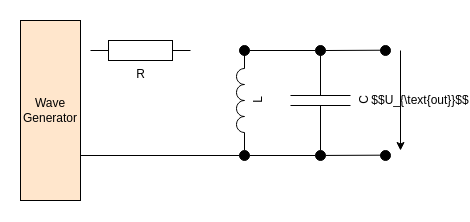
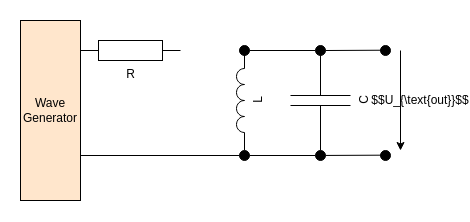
  <mxCell id="0" />
  <mxCell id="1" parent="0" />
- <mxCell id="2" value="R" style="pointerEvents=1;verticalLabelPosition=bottom;shadow=0;dashed=0;align=center;html=1;verticalAlign=top;shape=mxgraph.electrical.resistors.resistor_1;" vertex="1" parent="1"><mxGeometry x="90" y="40" width="100" height="20" as="geometry" /></mxCell>
+ <mxCell id="2" value="R" style="pointerEvents=1;verticalLabelPosition=bottom;shadow=0;dashed=0;align=center;html=1;verticalAlign=top;shape=mxgraph.electrical.resistors.resistor_1;" vertex="1" parent="1"><mxGeometry x="80" y="40" width="100" height="20" as="geometry" /></mxCell>
  <mxCell id="3" value="L" style="pointerEvents=1;verticalLabelPosition=bottom;shadow=0;dashed=0;align=center;html=1;verticalAlign=top;shape=mxgraph.electrical.inductors.inductor_3;rotation=-90;" vertex="1" parent="1"><mxGeometry x="190" y="96" width="100" height="8" as="geometry" /></mxCell>
  <mxCell id="4" value="C" style="pointerEvents=1;verticalLabelPosition=bottom;shadow=0;dashed=0;align=center;html=1;verticalAlign=top;shape=mxgraph.electrical.capacitors.capacitor_1;rotation=-90;" vertex="1" parent="1"><mxGeometry x="270" y="70" width="100" height="60" as="geometry" /></mxCell>
  <mxCell id="5" value="" style="endArrow=none;html=1;rounded=0;exitX=1;exitY=0.5;exitDx=0;exitDy=0;entryX=0;entryY=0.5;entryDx=0;entryDy=0;" edge="1" parent="1" source="12" target="7"><mxGeometry width="50" height="50" relative="1" as="geometry"><mxPoint x="260" y="40" as="sourcePoint" /><mxPoint x="290" y="50" as="targetPoint" /></mxGeometry></mxCell>
  <mxCell id="6" value="" style="endArrow=none;html=1;rounded=0;exitX=1;exitY=0.5;exitDx=0;exitDy=0;" edge="1" parent="1" source="7"><mxGeometry width="50" height="50" relative="1" as="geometry"><mxPoint x="330" y="50" as="sourcePoint" /><mxPoint x="385" y="49.71" as="targetPoint" /></mxGeometry></mxCell>
  <mxCell id="7" value="" style="ellipse;whiteSpace=wrap;html=1;aspect=fixed;fillColor=#000000;" vertex="1" parent="1"><mxGeometry x="315" y="45" width="10" height="10" as="geometry" /></mxCell>
  <mxCell id="8" value="" style="ellipse;whiteSpace=wrap;html=1;aspect=fixed;fillColor=#000000;" vertex="1" parent="1"><mxGeometry x="315" y="150" width="10" height="10" as="geometry" /></mxCell>
  <mxCell id="9" value="" style="ellipse;whiteSpace=wrap;html=1;aspect=fixed;fillColor=#000000;" vertex="1" parent="1"><mxGeometry x="380" y="45" width="10" height="10" as="geometry" /></mxCell>
  <mxCell id="10" value="" style="ellipse;whiteSpace=wrap;html=1;aspect=fixed;fillColor=#000000;" vertex="1" parent="1"><mxGeometry x="380" y="150" width="10" height="10" as="geometry" /></mxCell>
  <mxCell id="11" value="" style="endArrow=none;html=1;rounded=0;exitX=1;exitY=1;exitDx=0;exitDy=0;exitPerimeter=0;entryX=0;entryY=0.5;entryDx=0;entryDy=0;" edge="1" parent="1" source="3" target="12"><mxGeometry width="50" height="50" relative="1" as="geometry"><mxPoint x="244" y="50" as="sourcePoint" /><mxPoint x="315" y="50" as="targetPoint" /></mxGeometry></mxCell>
  <mxCell id="12" value="" style="ellipse;whiteSpace=wrap;html=1;aspect=fixed;fillColor=#000000;" vertex="1" parent="1"><mxGeometry x="239" y="45" width="10" height="10" as="geometry" /></mxCell>
  <mxCell id="13" value="" style="ellipse;whiteSpace=wrap;html=1;aspect=fixed;fillColor=#000000;" vertex="1" parent="1"><mxGeometry x="239" y="150" width="10" height="10" as="geometry" /></mxCell>
  <mxCell id="14" value="" style="endArrow=none;html=1;rounded=0;exitX=1;exitY=0.5;exitDx=0;exitDy=0;entryX=0;entryY=0.5;entryDx=0;entryDy=0;" edge="1" parent="1" source="13" target="8"><mxGeometry width="50" height="50" relative="1" as="geometry"><mxPoint x="259" y="60" as="sourcePoint" /><mxPoint x="325" y="60" as="targetPoint" /></mxGeometry></mxCell>
  <mxCell id="15" value="" style="endArrow=none;html=1;rounded=0;entryX=0;entryY=0.5;entryDx=0;entryDy=0;" edge="1" parent="1" target="13"><mxGeometry width="50" height="50" relative="1" as="geometry"><mxPoint x="80" y="155" as="sourcePoint" /><mxPoint x="206" y="154.8" as="targetPoint" /></mxGeometry></mxCell>
  <mxCell id="16" value="Wave&lt;div&gt;Generator&lt;/div&gt;" style="rounded=0;whiteSpace=wrap;html=1;fillColor=#ffe6cc;" vertex="1" parent="1"><mxGeometry x="20" y="20" width="60" height="180" as="geometry" /></mxCell>
  <mxCell id="17" value="" style="endArrow=none;html=1;rounded=0;exitX=1;exitY=0.5;exitDx=0;exitDy=0;" edge="1" parent="1"><mxGeometry width="50" height="50" relative="1" as="geometry"><mxPoint x="325" y="154.95" as="sourcePoint" /><mxPoint x="385" y="154.66" as="targetPoint" /></mxGeometry></mxCell>
  <mxCell id="18" value="" style="endArrow=classic;html=1;rounded=0;" edge="1" parent="1"><mxGeometry width="50" height="50" relative="1" as="geometry"><mxPoint x="400" y="50" as="sourcePoint" /><mxPoint x="400" y="150" as="targetPoint" /></mxGeometry></mxCell>
  <mxCell id="19" value="&lt;div&gt;$$U_{\text{out}}$$&lt;/div&gt;" style="text;html=1;align=center;verticalAlign=middle;whiteSpace=wrap;rounded=0;" vertex="1" parent="1"><mxGeometry x="400" y="85" width="40" height="30" as="geometry" /></mxCell>
